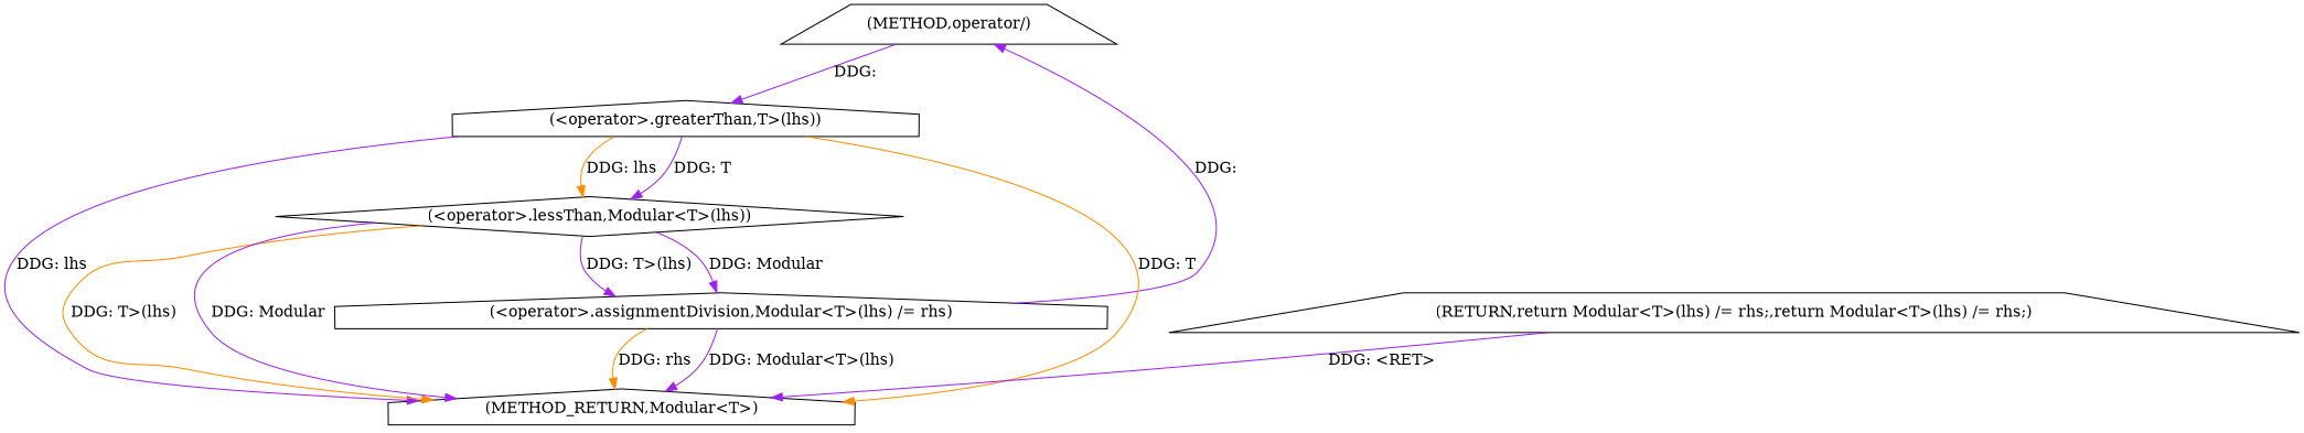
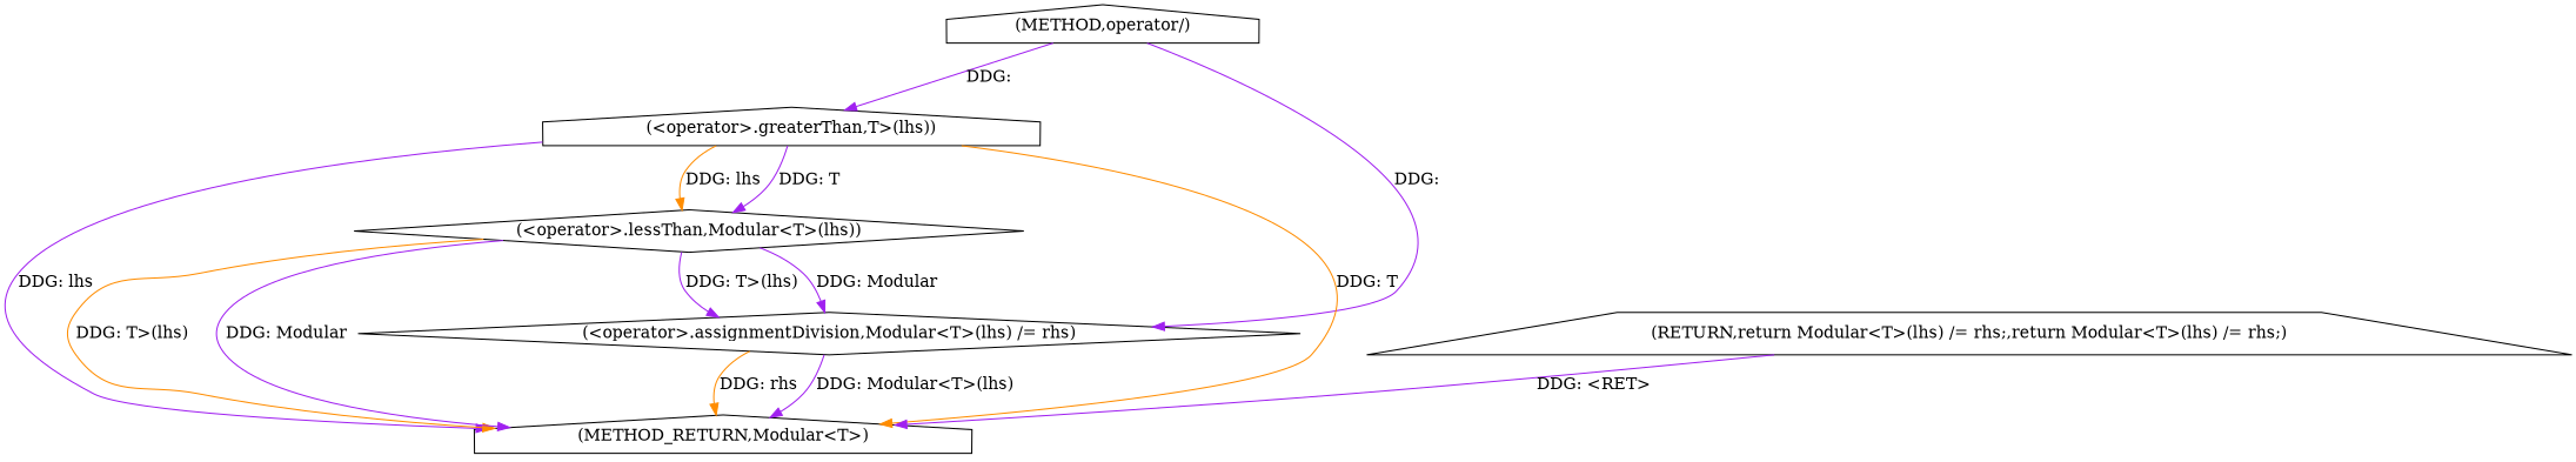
  digraph {
    node [shape=trapezium]
    edge [color=purple]
-   n1 [label="(METHOD,operator/)"]
-   n2 [label="(<operator>.assignmentDivision,Modular<T>(lhs) /= rhs)" shape=house]
+   n1 [label="(METHOD,operator/)" shape=house]
+   n2 [label="(<operator>.assignmentDivision,Modular<T>(lhs) /= rhs)" shape=diamond]
    n3 [label="(<operator>.greaterThan,T>(lhs))" shape=house]
    n4 [label="(METHOD_RETURN,Modular<T>)" shape=house]
    n5 [label="(<operator>.lessThan,Modular<T>(lhs))" shape=diamond]
    n6 [label="(RETURN,return Modular<T>(lhs) /= rhs;,return Modular<T>(lhs) /= rhs;)"]
-   n2 -> n1 [label="DDG: "]
+   n1 -> n2 [label="DDG: "]
    n1 -> n3 [label="DDG: "]
    n2 -> n4 [label="DDG: Modular<T>(lhs)"]
    n2 -> n4 [color=darkorange label="DDG: rhs"]
    n3 -> n4 [label="DDG: lhs"]
    n3 -> n4 [color=darkorange label="DDG: T"]
    n3 -> n5 [label="DDG: T"]
    n3 -> n5 [color=darkorange label="DDG: lhs"]
    n5 -> n2 [label="DDG: Modular"]
    n5 -> n2 [label="DDG: T>(lhs)"]
    n5 -> n4 [color=darkorange label="DDG: T>(lhs)"]
    n5 -> n4 [label="DDG: Modular"]
    n6 -> n4 [label="DDG: <RET>"]
  }
